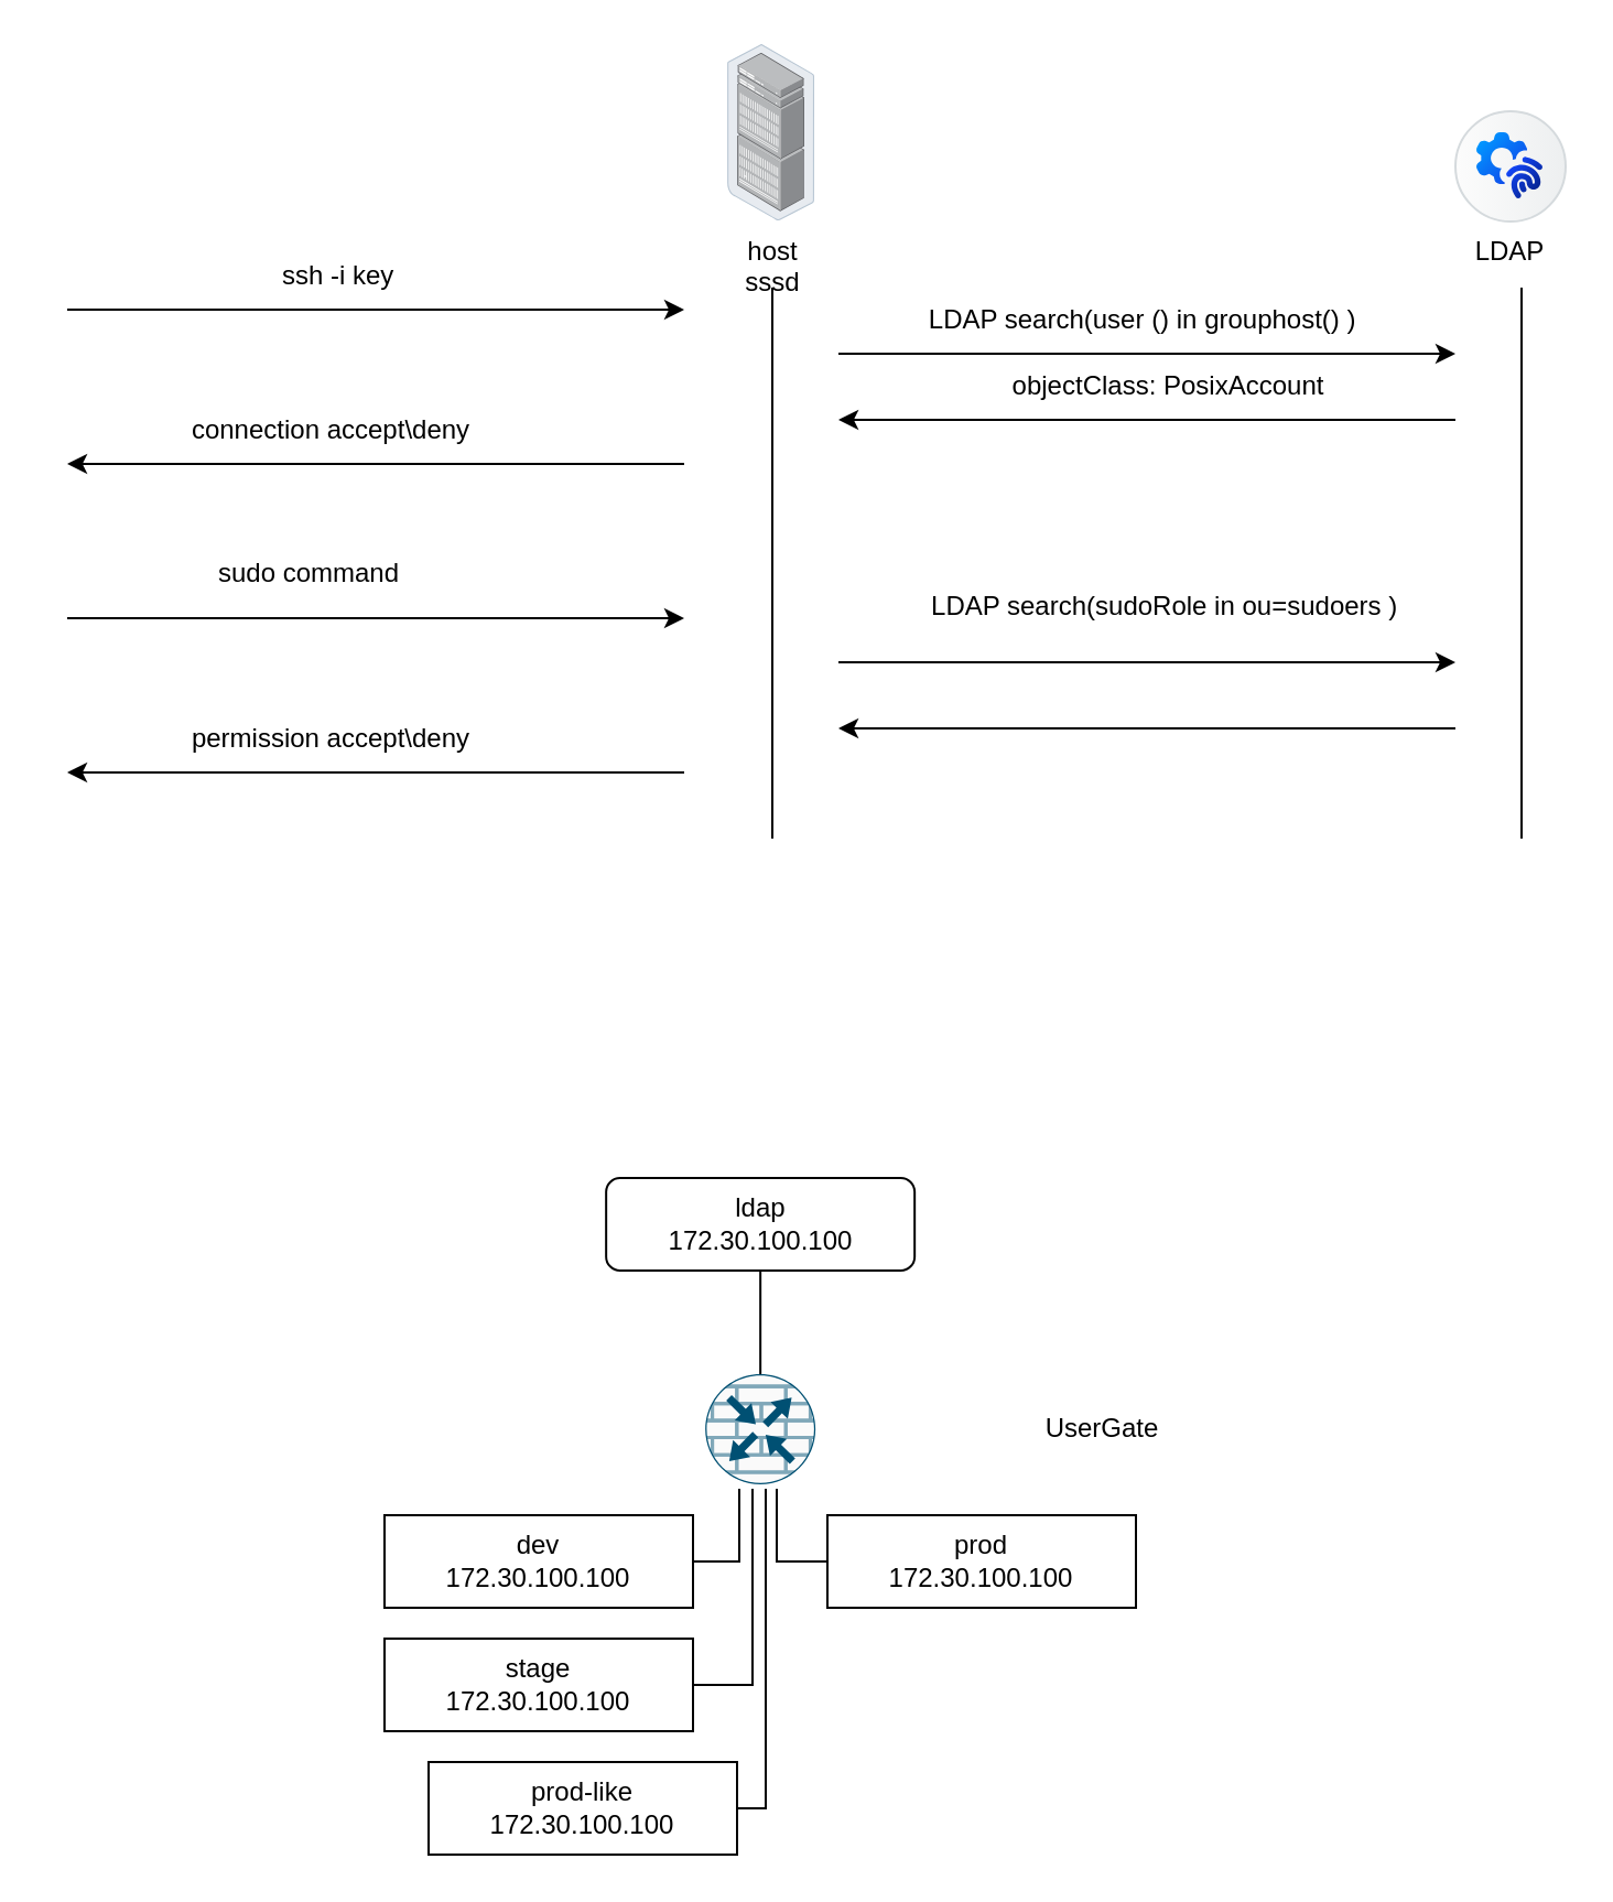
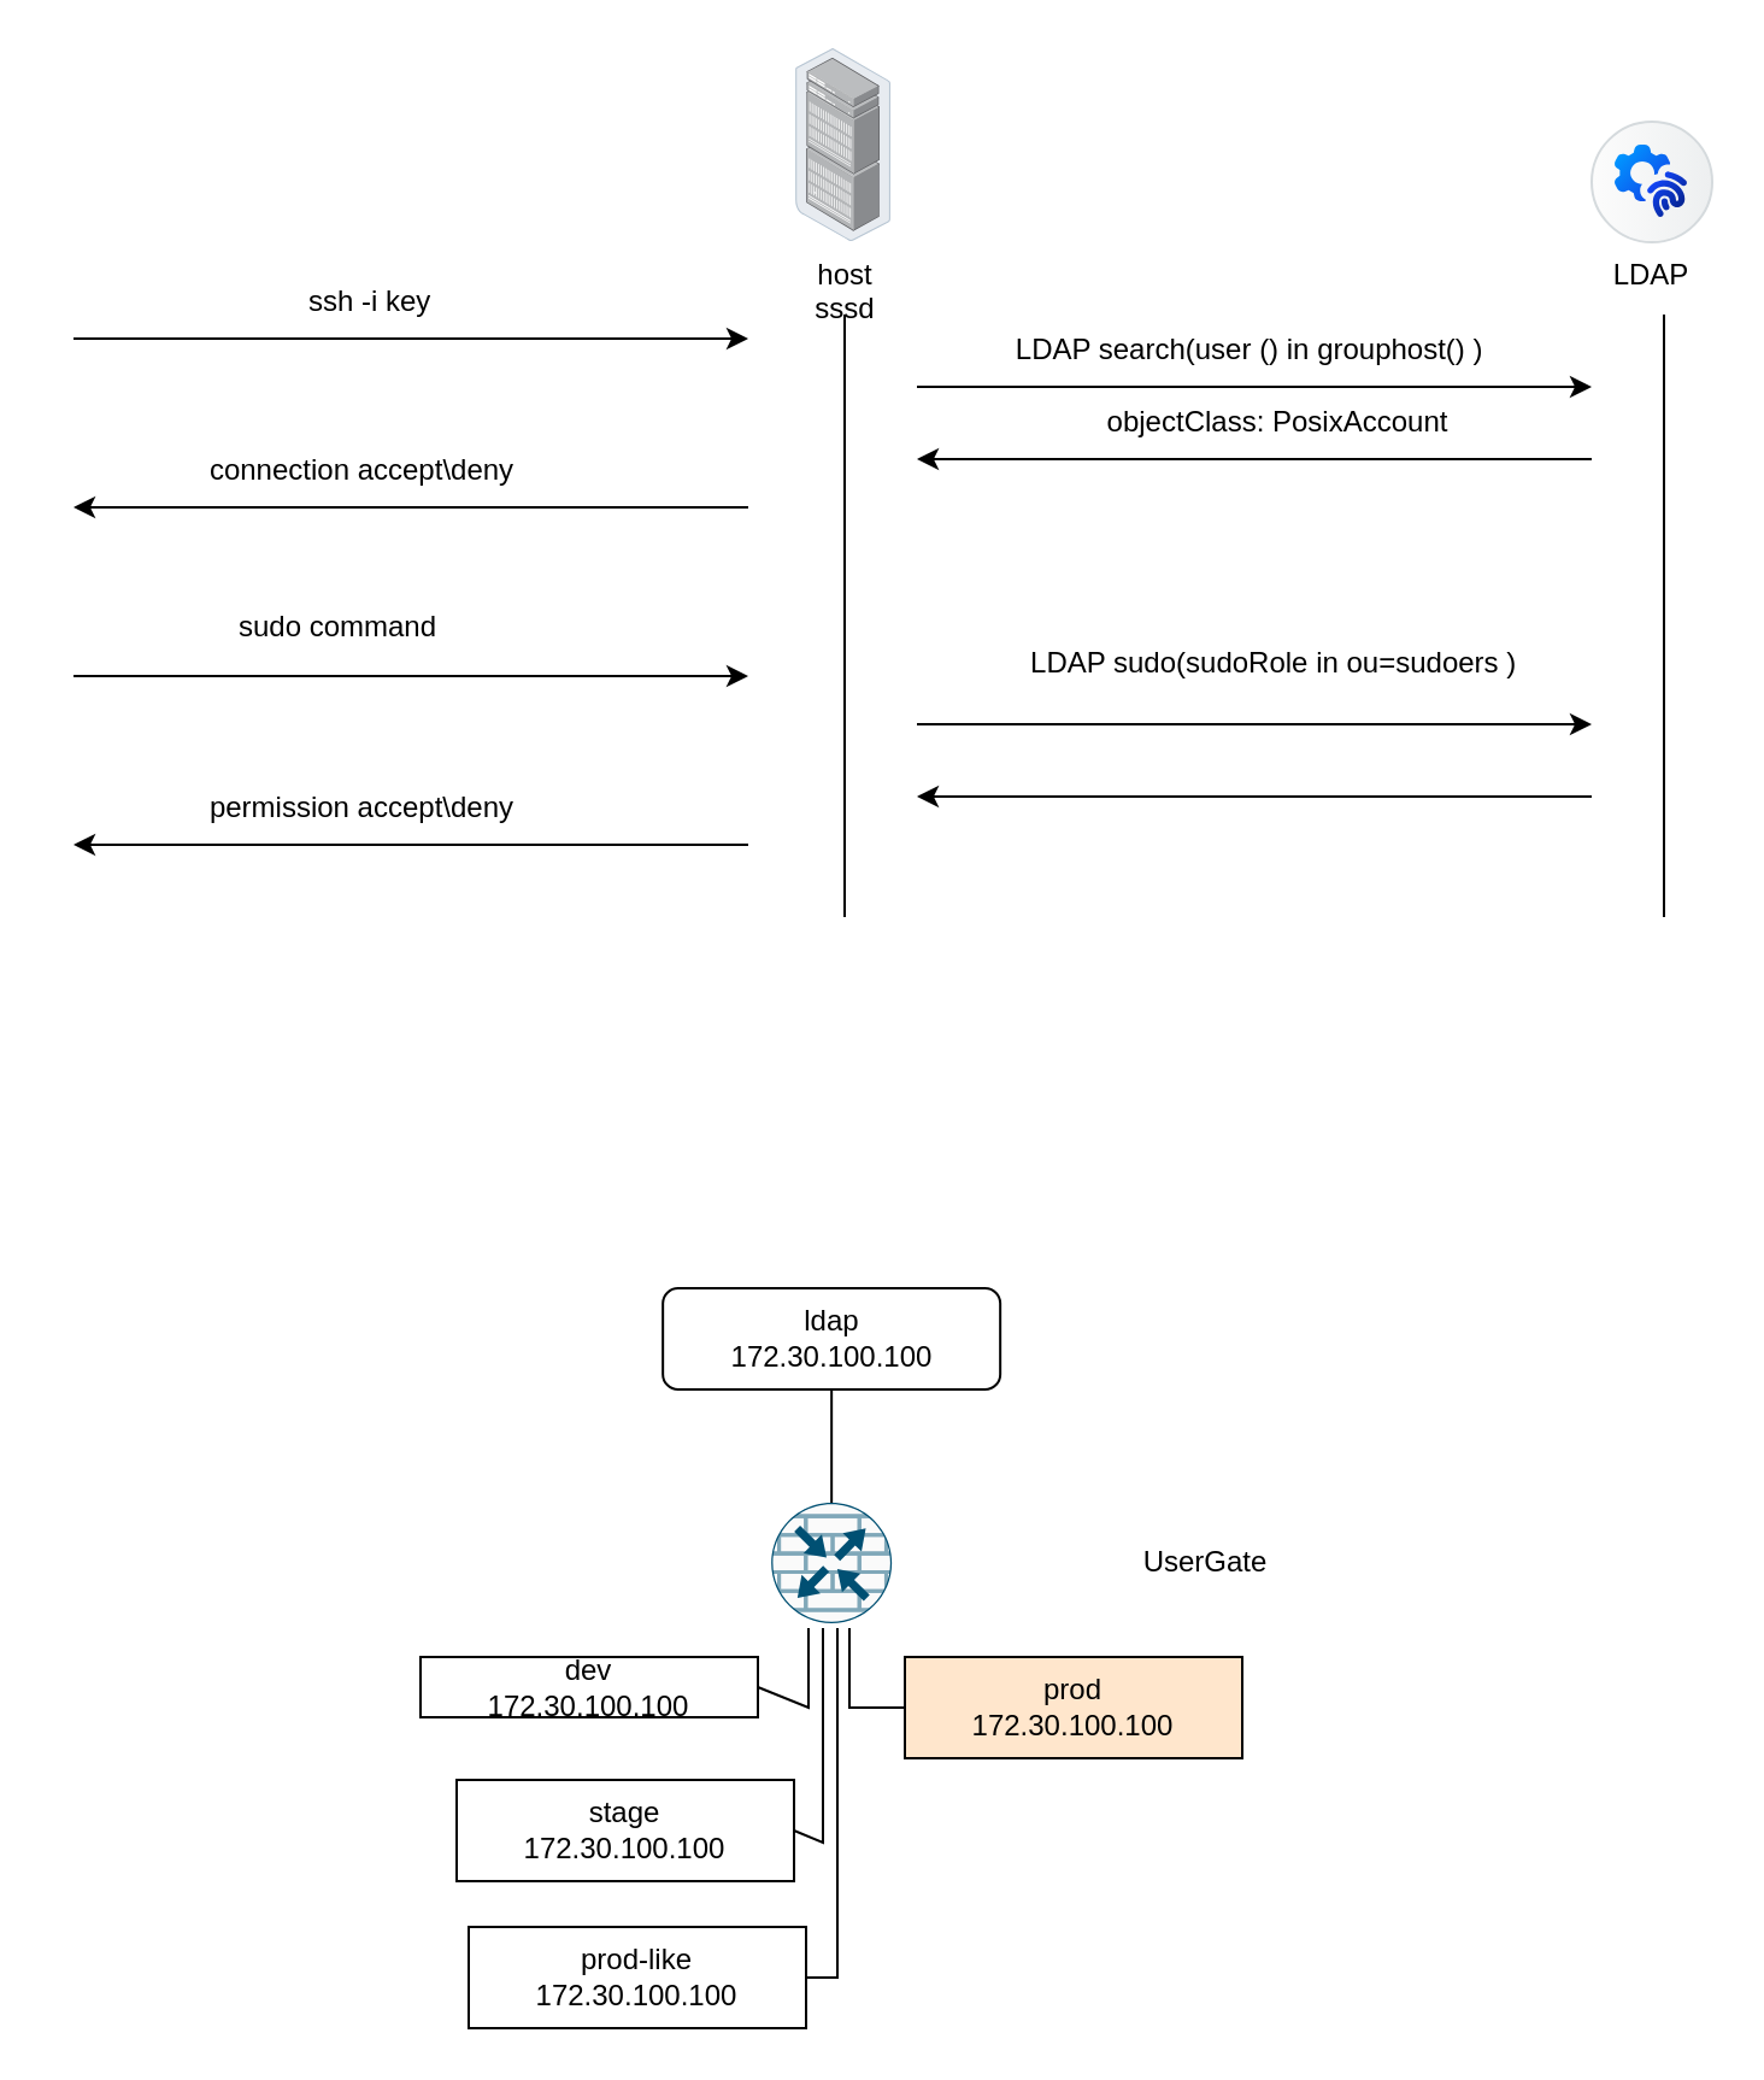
  <mxCell id="0" />
  <mxCell id="1" parent="0" />
  <mxCell id="2" value="host&lt;br&gt;sssd" style="image;points=[];aspect=fixed;html=1;align=center;shadow=0;dashed=0;image=img/lib/allied_telesis/storage/Datacenter_Server_Rack_EoR.svg;" parent="1" vertex="1"><mxGeometry x="330" y="20" width="39.58" height="80" as="geometry" /></mxCell>
  <mxCell id="3" value="LDAP" style="shape=mxgraph.sap.icon;labelPosition=center;verticalLabelPosition=bottom;align=center;verticalAlign=top;strokeWidth=1;strokeColor=#D5DADD;fillColor=#EDEFF0;gradientColor=#FCFCFC;gradientDirection=west;aspect=fixed;SAPIcon=SAP_Authorization_Management_Service" parent="1" vertex="1"><mxGeometry x="660" y="50" width="50" height="50" as="geometry" /></mxCell>
  <mxCell id="4" value="" style="endArrow=none;html=1;rounded=0;" parent="1" edge="1"><mxGeometry width="50" height="50" relative="1" as="geometry"><mxPoint x="350" y="380" as="sourcePoint" /><mxPoint x="350" y="130" as="targetPoint" /></mxGeometry></mxCell>
  <mxCell id="5" value="" style="endArrow=none;html=1;rounded=0;" parent="1" edge="1"><mxGeometry width="50" height="50" relative="1" as="geometry"><mxPoint x="690" y="380" as="sourcePoint" /><mxPoint x="690" y="130" as="targetPoint" /></mxGeometry></mxCell>
  <mxCell id="6" value="" style="endArrow=classic;html=1;rounded=0;" parent="1" edge="1"><mxGeometry width="50" height="50" relative="1" as="geometry"><mxPoint x="30" y="140" as="sourcePoint" /><mxPoint x="310" y="140" as="targetPoint" /></mxGeometry></mxCell>
  <mxCell id="7" value="" style="endArrow=classic;html=1;rounded=0;" parent="1" edge="1"><mxGeometry width="50" height="50" relative="1" as="geometry"><mxPoint x="380" y="160" as="sourcePoint" /><mxPoint x="660" y="160" as="targetPoint" /></mxGeometry></mxCell>
  <mxCell id="8" value="" style="endArrow=classic;html=1;rounded=0;" parent="1" edge="1"><mxGeometry width="50" height="50" relative="1" as="geometry"><mxPoint x="660" y="190" as="sourcePoint" /><mxPoint x="380" y="190" as="targetPoint" /></mxGeometry></mxCell>
  <mxCell id="9" value="" style="endArrow=classic;html=1;rounded=0;" parent="1" edge="1"><mxGeometry width="50" height="50" relative="1" as="geometry"><mxPoint x="310" y="210" as="sourcePoint" /><mxPoint x="30" y="210" as="targetPoint" /></mxGeometry></mxCell>
  <mxCell id="10" value="" style="endArrow=classic;html=1;rounded=0;" parent="1" edge="1"><mxGeometry width="50" height="50" relative="1" as="geometry"><mxPoint x="30" y="280" as="sourcePoint" /><mxPoint x="310" y="280" as="targetPoint" /></mxGeometry></mxCell>
  <mxCell id="11" value="" style="endArrow=classic;html=1;rounded=0;" parent="1" edge="1"><mxGeometry width="50" height="50" relative="1" as="geometry"><mxPoint x="380" y="300" as="sourcePoint" /><mxPoint x="660" y="300" as="targetPoint" /></mxGeometry></mxCell>
  <mxCell id="12" value="" style="endArrow=classic;html=1;rounded=0;" parent="1" edge="1"><mxGeometry width="50" height="50" relative="1" as="geometry"><mxPoint x="660" y="330" as="sourcePoint" /><mxPoint x="380" y="330" as="targetPoint" /></mxGeometry></mxCell>
  <mxCell id="13" value="" style="endArrow=classic;html=1;rounded=0;" parent="1" edge="1"><mxGeometry width="50" height="50" relative="1" as="geometry"><mxPoint x="310" y="350" as="sourcePoint" /><mxPoint x="30" y="350" as="targetPoint" /></mxGeometry></mxCell>
  <mxCell id="14" value="&lt;font style=&quot;font-size: 12px;&quot;&gt;ssh -i key&amp;nbsp;&lt;/font&gt;" style="text;html=1;whiteSpace=wrap;strokeColor=none;fillColor=none;align=center;verticalAlign=middle;rounded=0;" parent="1" vertex="1"><mxGeometry x="25" y="110" width="260" height="30" as="geometry" /></mxCell>
  <mxCell id="15" value="LDAP search(user () in grouphost() )&amp;nbsp;" style="text;html=1;whiteSpace=wrap;strokeColor=none;fillColor=none;align=center;verticalAlign=middle;rounded=0;" parent="1" vertex="1"><mxGeometry x="410" y="130" width="220" height="30" as="geometry" /></mxCell>
  <mxCell id="16" value="&lt;div&gt;objectClass: PosixAccount&lt;/div&gt;" style="text;html=1;whiteSpace=wrap;strokeColor=none;fillColor=none;align=center;verticalAlign=middle;rounded=0;" parent="1" vertex="1"><mxGeometry x="445" y="160" width="170" height="30" as="geometry" /></mxCell>
  <mxCell id="17" value="sudo command" style="text;html=1;whiteSpace=wrap;strokeColor=none;fillColor=none;align=center;verticalAlign=middle;rounded=0;" parent="1" vertex="1"><mxGeometry x="95" y="245" width="90" height="30" as="geometry" /></mxCell>
- <mxCell id="18" value="LDAP search(sudoRole in ou=sudoers )&amp;nbsp;" style="text;html=1;whiteSpace=wrap;strokeColor=none;fillColor=none;align=center;verticalAlign=middle;rounded=0;" parent="1" vertex="1"><mxGeometry x="420" y="260" width="220" height="30" as="geometry" /></mxCell>
+ <mxCell id="18" value="LDAP sudo(sudoRole in ou=sudoers )&amp;nbsp;" style="text;html=1;whiteSpace=wrap;strokeColor=none;fillColor=none;align=center;verticalAlign=middle;rounded=0;" parent="1" vertex="1"><mxGeometry x="420" y="260" width="220" height="30" as="geometry" /></mxCell>
  <mxCell id="19" value="permission accept\deny" style="text;html=1;whiteSpace=wrap;strokeColor=none;fillColor=none;align=center;verticalAlign=middle;rounded=0;" parent="1" vertex="1"><mxGeometry x="80" y="320" width="140" height="30" as="geometry" /></mxCell>
  <mxCell id="20" value="&lt;font style=&quot;font-size: 12px;&quot;&gt;connection&lt;/font&gt;&lt;font style=&quot;font-size: 12px;&quot;&gt;&amp;nbsp;accept\deny&lt;/font&gt;" style="text;html=1;whiteSpace=wrap;strokeColor=none;fillColor=none;align=center;verticalAlign=middle;rounded=0;" vertex="1" parent="1"><mxGeometry x="20" y="180" width="260" height="30" as="geometry" /></mxCell>
  <mxCell id="21" value="" style="sketch=0;points=[[0.5,0,0],[1,0.5,0],[0.5,1,0],[0,0.5,0],[0.145,0.145,0],[0.856,0.145,0],[0.855,0.856,0],[0.145,0.855,0]];verticalLabelPosition=bottom;html=1;verticalAlign=top;aspect=fixed;align=center;pointerEvents=1;shape=mxgraph.cisco19.rect;prIcon=router_with_firewall;fillColor=#FAFAFA;strokeColor=#005073;" vertex="1" parent="1"><mxGeometry x="319.58" y="623" width="50" height="50" as="geometry" /></mxCell>
- <mxCell id="22" value="&lt;div&gt;dev&lt;/div&gt;&lt;div&gt;172.30.100.100&lt;/div&gt;" style="rounded=0;whiteSpace=wrap;html=1;" vertex="1" parent="1"><mxGeometry x="174" y="687" width="140" height="42" as="geometry" /></mxCell>
- <mxCell id="23" value="&lt;div&gt;stage&lt;/div&gt;&lt;div&gt;172.30.100.100&lt;/div&gt;" style="rounded=0;whiteSpace=wrap;html=1;" vertex="1" parent="1"><mxGeometry x="174" y="743" width="140" height="42" as="geometry" /></mxCell>
+ <mxCell id="22" value="&lt;div&gt;dev&lt;/div&gt;&lt;div&gt;172.30.100.100&lt;/div&gt;" style="rounded=0;whiteSpace=wrap;html=1;" vertex="1" parent="1"><mxGeometry x="174" y="687" width="140" height="25" as="geometry" /></mxCell>
+ <mxCell id="23" value="&lt;div&gt;stage&lt;/div&gt;&lt;div&gt;172.30.100.100&lt;/div&gt;" style="rounded=0;whiteSpace=wrap;html=1;" vertex="1" parent="1"><mxGeometry x="189" y="738" width="140" height="42" as="geometry" /></mxCell>
  <mxCell id="24" value="&lt;div&gt;prod-like&lt;/div&gt;&lt;div&gt;172.30.100.100&lt;/div&gt;" style="rounded=0;whiteSpace=wrap;html=1;" vertex="1" parent="1"><mxGeometry x="194" y="799" width="140" height="42" as="geometry" /></mxCell>
- <mxCell id="25" value="&lt;div&gt;prod&lt;/div&gt;&lt;div&gt;172.30.100.100&lt;/div&gt;" style="rounded=0;whiteSpace=wrap;html=1;" vertex="1" parent="1"><mxGeometry x="375" y="687" width="140" height="42" as="geometry" /></mxCell>
+ <mxCell id="25" value="&lt;div&gt;prod&lt;/div&gt;&lt;div&gt;172.30.100.100&lt;/div&gt;" style="rounded=0;whiteSpace=wrap;html=1;fillColor=#ffe6cc;" vertex="1" parent="1"><mxGeometry x="375" y="687" width="140" height="42" as="geometry" /></mxCell>
  <mxCell id="26" value="&lt;div&gt;ldap&lt;/div&gt;&lt;div&gt;172.30.100.100&lt;/div&gt;" style="whiteSpace=wrap;html=1;rounded=1;" vertex="1" parent="1"><mxGeometry x="274.58" y="534" width="140" height="42" as="geometry" /></mxCell>
  <mxCell id="27" value="UserGate" style="text;html=1;whiteSpace=wrap;strokeColor=none;fillColor=none;align=center;verticalAlign=middle;rounded=0;" vertex="1" parent="1"><mxGeometry x="469.58" y="633" width="60" height="30" as="geometry" /></mxCell>
  <mxCell id="28" value="" style="endArrow=none;html=1;rounded=0;exitX=0.5;exitY=0;exitDx=0;exitDy=0;exitPerimeter=0;entryX=0.5;entryY=1;entryDx=0;entryDy=0;" edge="1" parent="1" source="21" target="26"><mxGeometry width="50" height="50" relative="1" as="geometry"><mxPoint x="435" y="636" as="sourcePoint" /><mxPoint x="485" y="586" as="targetPoint" /></mxGeometry></mxCell>
  <mxCell id="29" value="" style="endArrow=none;html=1;rounded=0;exitX=1;exitY=0.5;exitDx=0;exitDy=0;" edge="1" parent="1" source="22"><mxGeometry width="50" height="50" relative="1" as="geometry"><mxPoint x="331" y="747" as="sourcePoint" /><mxPoint x="335" y="675" as="targetPoint" /><Array as="points"><mxPoint x="335" y="708" /></Array></mxGeometry></mxCell>
  <mxCell id="30" value="" style="endArrow=none;html=1;rounded=0;exitX=1;exitY=0.5;exitDx=0;exitDy=0;" edge="1" parent="1" source="23"><mxGeometry width="50" height="50" relative="1" as="geometry"><mxPoint x="327" y="768" as="sourcePoint" /><mxPoint x="341" y="675" as="targetPoint" /><Array as="points"><mxPoint x="341" y="764" /></Array></mxGeometry></mxCell>
  <mxCell id="31" value="" style="endArrow=none;html=1;rounded=0;exitX=1;exitY=0.5;exitDx=0;exitDy=0;" edge="1" parent="1" source="24"><mxGeometry width="50" height="50" relative="1" as="geometry"><mxPoint x="331" y="747" as="sourcePoint" /><mxPoint x="347" y="675" as="targetPoint" /><Array as="points"><mxPoint x="347" y="820" /></Array></mxGeometry></mxCell>
  <mxCell id="32" value="" style="endArrow=none;html=1;rounded=0;exitX=0;exitY=0.5;exitDx=0;exitDy=0;" edge="1" parent="1" source="25"><mxGeometry width="50" height="50" relative="1" as="geometry"><mxPoint x="339" y="743" as="sourcePoint" /><mxPoint x="352" y="675" as="targetPoint" /><Array as="points"><mxPoint x="352" y="708" /></Array></mxGeometry></mxCell>
